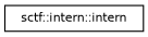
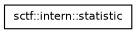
  digraph {
    rankdir=LR
-   n1 [color=black fillcolor=white fontname=Helvetica fontsize=10 height=0.2 label="sctf::intern::intern" shape=record style=filled width=0.4]
+   n1 [color=black fillcolor=white fontname=Helvetica fontsize=10 height=0.2 label="sctf::intern::statistic" shape=record style=filled width=0.4]
  }
